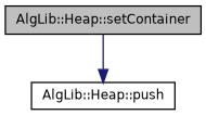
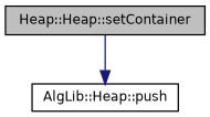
  digraph {
    rankdir=TB
    node [color=black fontname=Helvetica fontsize=10 shape=record style=filled]
-   n1 [fillcolor=grey75 fontcolor=black height=0.2 label="AlgLib::Heap::setContainer" width=0.4]
+   n1 [fillcolor=grey75 fontcolor=black height=0.2 label="Heap::Heap::setContainer" width=0.4]
    n2 [fillcolor=white height=0.2 label="AlgLib::Heap::push" width=0.4]
    n1 -> n2 [color=midnightblue fontname=Helvetica fontsize=10 labelfontname=Helvetica labelfontsize=10 style=solid]
  }
